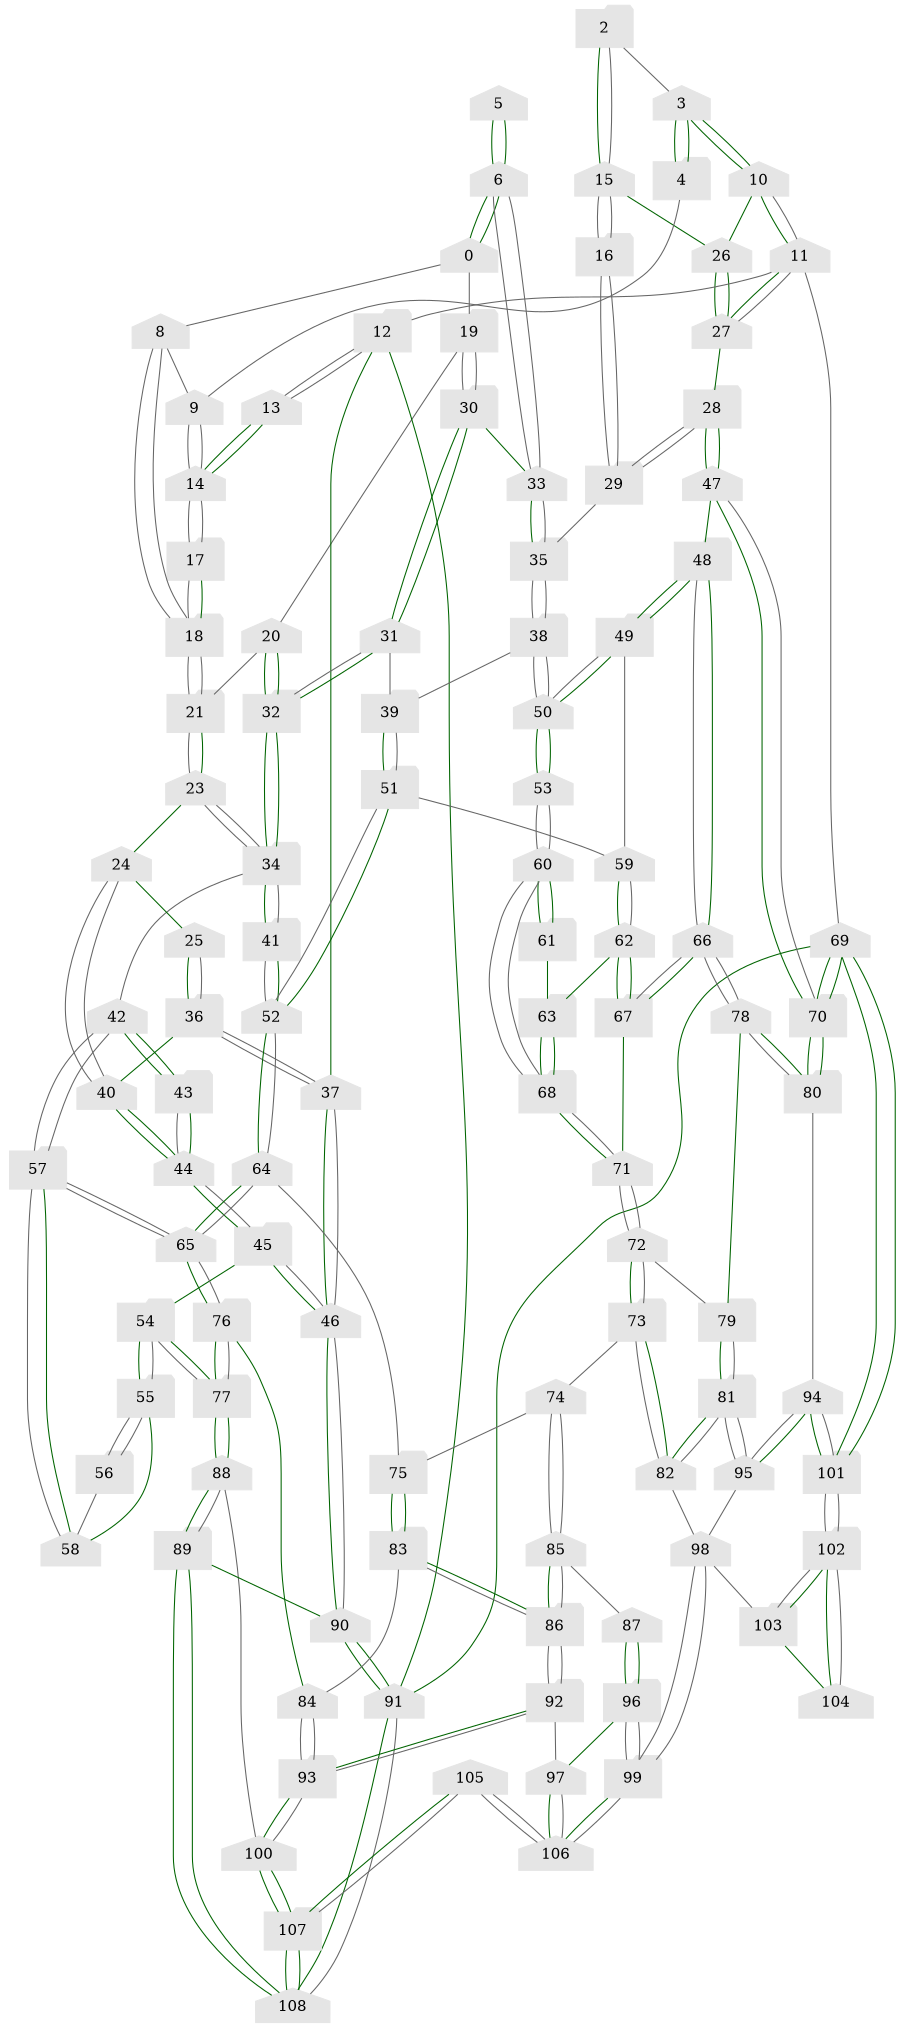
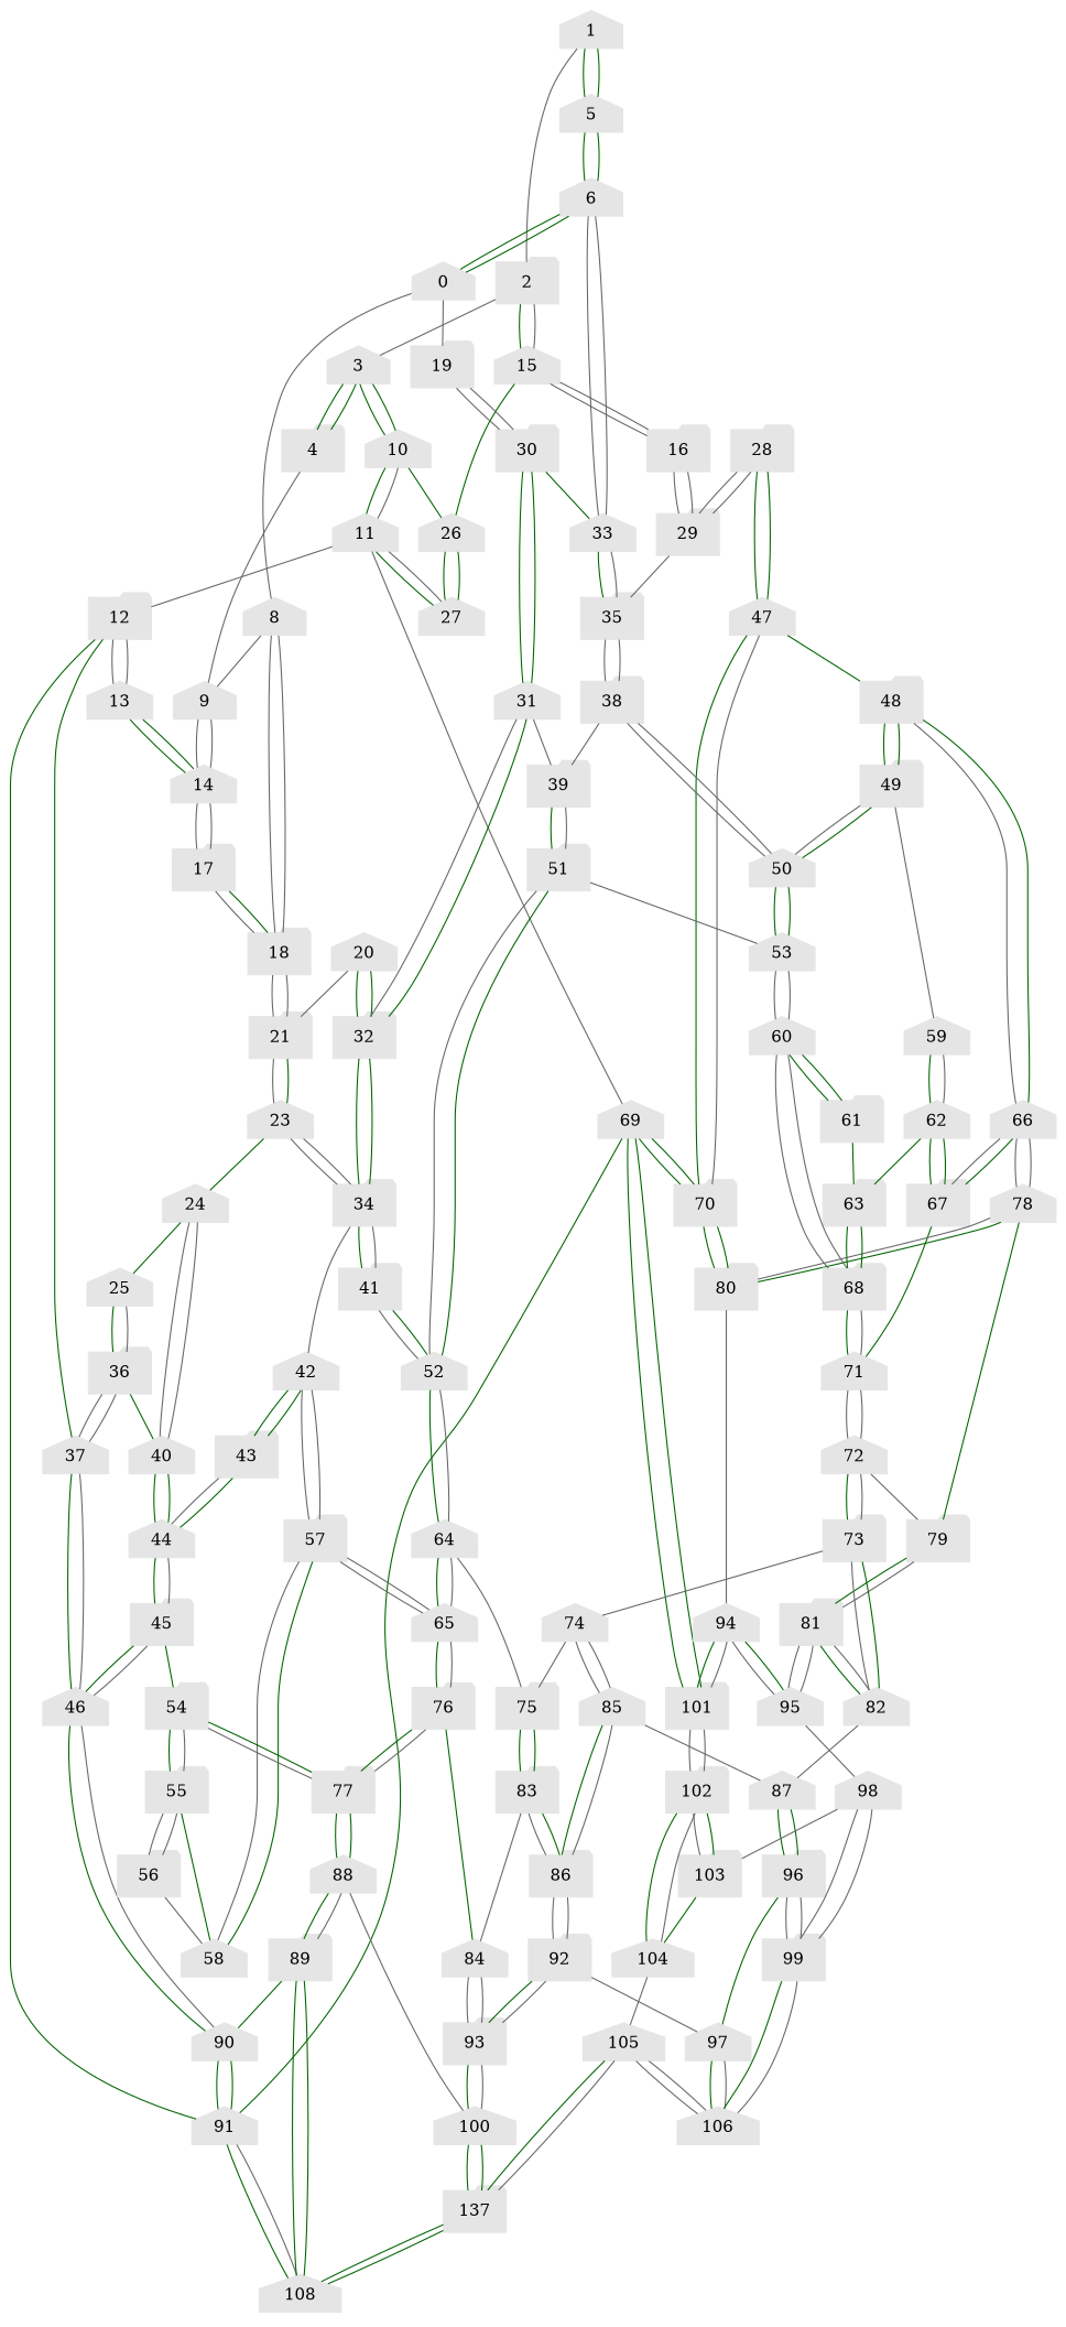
  graph {
    node [color=gray90 shape=house style=filled]
    edge [color=gray40]
    2 [shape=folder]
+   1
    5
    3
    15
    6
    4 [shape=folder]
    10
    16 [shape=folder]
    26
    9
    11
    14
    n14 [label=0]
    33
    29 [shape=folder]
    8
    19 [shape=folder]
    35 [shape=folder]
    18 [shape=folder]
    20
    30 [shape=folder]
    21 [shape=folder]
    17 [shape=folder]
    12 [shape=folder]
    27
    69
    13
    37
    91
    28 [shape=folder]
    70 [shape=folder]
    101 [shape=folder]
    46
    108
    23
    32 [shape=folder]
    31
    34 [shape=folder]
    24
    36 [shape=folder]
    25
    40
    41 [shape=folder]
    42
    44
    47
    48 [shape=folder]
    38 [shape=folder]
    39 [shape=folder]
    51 [shape=folder]
    52
    50
    90
    53
    45 [shape=folder]
    43 [shape=folder]
    57 [shape=folder]
    64
    58
    65
    54 [shape=folder]
    55 [shape=folder]
    77 [shape=folder]
    49 [shape=folder]
    66
    80 [shape=folder]
    59
    67 [shape=folder]
    78
    62
    60
    75 [shape=folder]
    61 [shape=folder]
    68 [shape=folder]
    56 [shape=folder]
    88
    76 [shape=folder]
    63 [shape=folder]
    71
    83 [shape=folder]
    84
    79 [shape=folder]
    72
    102 [shape=folder]
    94
    73 [shape=folder]
    74
    82
    81 [shape=folder]
    85
    87
    86 [shape=folder]
    93 [shape=folder]
    89 [shape=folder]
    100
    95
    98
    96 [shape=folder]
    92 [shape=folder]
    97
    99 [shape=folder]
-   107 [shape=folder]
+   107 [shape=folder label=137]
    106
    103 [shape=folder]
    104
    105
    2 -- 3
    2 -- 15 [color=darkgreen]
    2 -- 15
+   1 -- 2
+   1 -- 5 [color=darkgreen]
+   1 -- 5 [color=darkgreen]
    5 -- 6 [color=darkgreen]
    5 -- 6 [color=darkgreen]
    3 -- 4 [color=darkgreen]
    3 -- 4 [color=darkgreen]
    3 -- 10 [color=darkgreen]
    3 -- 10 [color=darkgreen]
    15 -- 16
    15 -- 16
    15 -- 26 [color=darkgreen]
    6 -- n14 [color=darkgreen]
    6 -- n14 [color=darkgreen]
    6 -- 33
    6 -- 33
    4 -- 9
    10 -- 26 [color=darkgreen]
    10 -- 11 [color=darkgreen]
    10 -- 11
    16 -- 29
    16 -- 29
    26 -- 27 [color=darkgreen]
    26 -- 27 [color=darkgreen]
    9 -- 14
    9 -- 14
    11 -- 12
    11 -- 27 [color=darkgreen]
    11 -- 27
    11 -- 69
    14 -- 17
    14 -- 17
    n14 -- 8
    n14 -- 19
    33 -- 35 [color=darkgreen]
    33 -- 35
    29 -- 35
    8 -- 9
    8 -- 18
    8 -- 18
-   19 -- 20
    19 -- 30
    19 -- 30
    35 -- 38
    35 -- 38
    18 -- 21
    18 -- 21
    20 -- 21
    20 -- 32 [color=darkgreen]
    20 -- 32 [color=darkgreen]
    30 -- 33 [color=darkgreen]
    30 -- 31 [color=darkgreen]
    30 -- 31 [color=darkgreen]
    21 -- 23
    21 -- 23 [color=darkgreen]
    17 -- 18
    17 -- 18 [color=darkgreen]
    12 -- 13
    12 -- 13
    12 -- 37 [color=darkgreen]
    12 -- 91 [color=darkgreen]
-   27 -- 28 [color=darkgreen]
    69 -- 91 [color=darkgreen]
    69 -- 70 [color=darkgreen]
    69 -- 70 [color=darkgreen]
    69 -- 101 [color=darkgreen]
    69 -- 101 [color=darkgreen]
    13 -- 14 [color=darkgreen]
    13 -- 14 [color=darkgreen]
    37 -- 46 [color=darkgreen]
    37 -- 46
    91 -- 108 [color=darkgreen]
    91 -- 108
    28 -- 29
    28 -- 29
    28 -- 47 [color=darkgreen]
    28 -- 47 [color=darkgreen]
    70 -- 80 [color=darkgreen]
    70 -- 80 [color=darkgreen]
    101 -- 102
    101 -- 102
    46 -- 90 [color=darkgreen]
    46 -- 90
    23 -- 34
    23 -- 34
    23 -- 24 [color=darkgreen]
    32 -- 34 [color=darkgreen]
    32 -- 34 [color=darkgreen]
    31 -- 32
    31 -- 32 [color=darkgreen]
    31 -- 39
    34 -- 41 [color=darkgreen]
    34 -- 41
    34 -- 42
    24 -- 25 [color=darkgreen]
    24 -- 40
    24 -- 40
    36 -- 37
    36 -- 37
    36 -- 40 [color=darkgreen]
    25 -- 36 [color=darkgreen]
    25 -- 36
    40 -- 44 [color=darkgreen]
    40 -- 44 [color=darkgreen]
    41 -- 52
    41 -- 52 [color=darkgreen]
    42 -- 43 [color=darkgreen]
    42 -- 43 [color=darkgreen]
    42 -- 57
    42 -- 57
    44 -- 45 [color=darkgreen]
    44 -- 45
    47 -- 70 [color=darkgreen]
    47 -- 70
    47 -- 48 [color=darkgreen]
    48 -- 49 [color=darkgreen]
    48 -- 49 [color=darkgreen]
    48 -- 66
    48 -- 66 [color=darkgreen]
    38 -- 39
    38 -- 50
    38 -- 50
    39 -- 51 [color=darkgreen]
    39 -- 51
    51 -- 52
    51 -- 52 [color=darkgreen]
-   51 -- 59
+   51 -- 53
    52 -- 64 [color=darkgreen]
    52 -- 64
    50 -- 53 [color=darkgreen]
    50 -- 53 [color=darkgreen]
    90 -- 91 [color=darkgreen]
    90 -- 91 [color=darkgreen]
    53 -- 60
    53 -- 60
    45 -- 46 [color=darkgreen]
    45 -- 46
    45 -- 54 [color=darkgreen]
    43 -- 44
    43 -- 44 [color=darkgreen]
    57 -- 58
    57 -- 58 [color=darkgreen]
    57 -- 65
    57 -- 65
    64 -- 65 [color=darkgreen]
    64 -- 65
    64 -- 75
    65 -- 76 [color=darkgreen]
    65 -- 76
    54 -- 55 [color=darkgreen]
    54 -- 55
    54 -- 77
    54 -- 77 [color=darkgreen]
    55 -- 58 [color=darkgreen]
    55 -- 56
    55 -- 56
    77 -- 88 [color=darkgreen]
    77 -- 88 [color=darkgreen]
    49 -- 50
    49 -- 50 [color=darkgreen]
    49 -- 59
    66 -- 67
    66 -- 67 [color=darkgreen]
    66 -- 78
    66 -- 78
    80 -- 94
    59 -- 62 [color=darkgreen]
    59 -- 62
    67 -- 71 [color=darkgreen]
    78 -- 80
    78 -- 80 [color=darkgreen]
    78 -- 79 [color=darkgreen]
    62 -- 67 [color=darkgreen]
    62 -- 67 [color=darkgreen]
    62 -- 63 [color=darkgreen]
    60 -- 61 [color=darkgreen]
    60 -- 61 [color=darkgreen]
    60 -- 68
    60 -- 68
    75 -- 83 [color=darkgreen]
    75 -- 83 [color=darkgreen]
    61 -- 63 [color=darkgreen]
    68 -- 71 [color=darkgreen]
    68 -- 71
    56 -- 58
    88 -- 89 [color=darkgreen]
    88 -- 89
    88 -- 100
    76 -- 77 [color=darkgreen]
    76 -- 77
    76 -- 84 [color=darkgreen]
    63 -- 68 [color=darkgreen]
    63 -- 68 [color=darkgreen]
    71 -- 72
    71 -- 72
    83 -- 84
    83 -- 86
    83 -- 86 [color=darkgreen]
    84 -- 93
    84 -- 93
    79 -- 81 [color=darkgreen]
    79 -- 81
    72 -- 79
    72 -- 73 [color=darkgreen]
    72 -- 73
    102 -- 103
    102 -- 103 [color=darkgreen]
    102 -- 104 [color=darkgreen]
    102 -- 104
    94 -- 101 [color=darkgreen]
    94 -- 101
    94 -- 95
    94 -- 95 [color=darkgreen]
    73 -- 74
    73 -- 82
    73 -- 82 [color=darkgreen]
    74 -- 75
    74 -- 85
    74 -- 85
-   82 -- 98
+   82 -- 87
    81 -- 82 [color=darkgreen]
    81 -- 82
    81 -- 95
    81 -- 95
    85 -- 87
    85 -- 86 [color=darkgreen]
    85 -- 86
    87 -- 96 [color=darkgreen]
    87 -- 96 [color=darkgreen]
    86 -- 92
    86 -- 92
    93 -- 100 [color=darkgreen]
    93 -- 100
    89 -- 108 [color=darkgreen]
    89 -- 108 [color=darkgreen]
    89 -- 90 [color=darkgreen]
    100 -- 107 [color=darkgreen]
    100 -- 107 [color=darkgreen]
    95 -- 98
    98 -- 99
    98 -- 99
    98 -- 103
    96 -- 97 [color=darkgreen]
    96 -- 99
    96 -- 99
    92 -- 93 [color=darkgreen]
    92 -- 93
    92 -- 97
    97 -- 106 [color=darkgreen]
    97 -- 106
    99 -- 106 [color=darkgreen]
    99 -- 106
    107 -- 108 [color=darkgreen]
    107 -- 108 [color=darkgreen]
    103 -- 104 [color=darkgreen]
+   104 -- 105
    105 -- 107 [color=darkgreen]
    105 -- 107
    105 -- 106
    105 -- 106
  }
